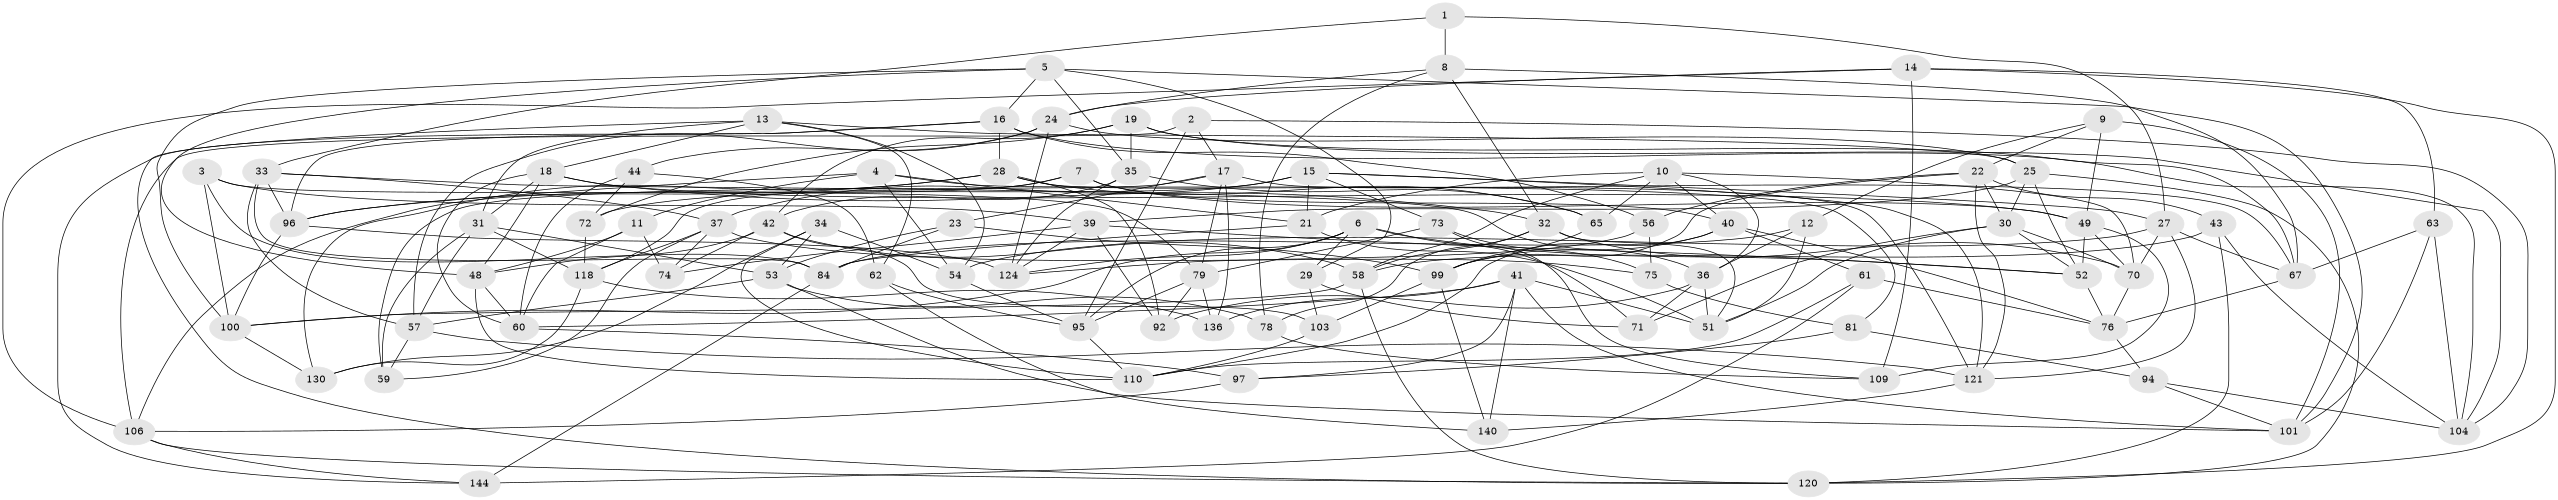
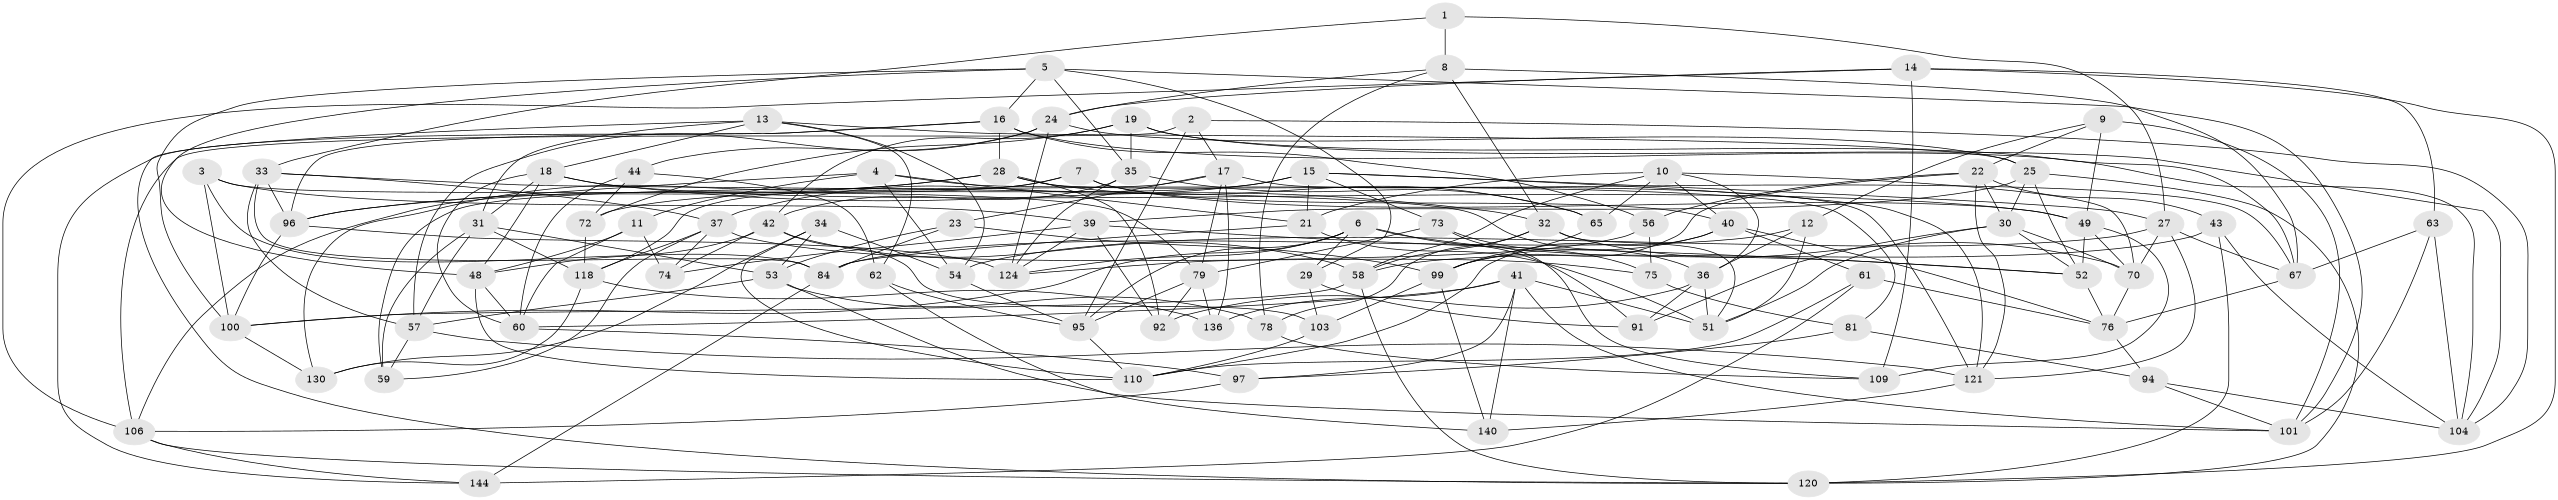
  graph {
    node [color=gray90 style=filled]
    8 [super="+71"]
    24 [super="+102"]
    32 [super="+87"]
    67 [super="+115"]
    78
    1
    27 [super="+134"]
    33 [super="+93"]
    54 [super="+126"]
    70 [super="+96"]
    121 [super="+129"]
    84 [super="+128"]
    n13 [label=96 super="+80"]
    36 [super="+138"]
    37 [super="+50"]
    57 [super="+90"]
    17 [super="+98"]
    79 [super="+113"]
    23
    59
    136
    2
    95 [super="+127"]
    104 [super="+112"]
    106 [super="+122"]
    110 [super="+117"]
    120 [super="+135"]
    144
    39 [super="+145"]
    52 [super="+55"]
    124 [super="+143"]
    74
    92
    3
    100 [super="+123"]
    130
    4 [super="+131"]
    11
    21 [super="+47"]
    81
    48 [super="+66"]
    60 [super="+137"]
    51 [super="+88"]
    97
    94
    5 [super="+89"]
    16 [super="+38"]
    29
    35 [super="+107"]
    101 [super="+133"]
    28 [super="+132"]
    56
-   91 [label=71]
+   91
    103
    65
    42 [super="+86"]
    6 [super="+26"]
    76 [super="+105"]
    40 [super="+83"]
    99 [super="+142"]
    61
    7
    49 [super="+108"]
    118 [super="+139"]
    109
    25 [super="+111"]
    44
    58 [super="+69"]
    9
    12
    22 [super="+64"]
    30 [super="+119"]
    43
    10 [super="+116"]
    13 [super="+85"]
    18 [super="+20"]
    31 [super="+82"]
    62
    53 [super="+114"]
    140
    14 [super="+77"]
    63
    34 [super="+68"]
    15 [super="+141"]
    72
    73
    75
    19 [super="+45"]
    41 [super="+125"]
    8 -- 24
    8 -- 32
    8 -- 67
    8 -- 78
    24 -- 57
    24 -- 124
    24 -- 25
    24 -- 44
    32 -- 78
    32 -- 70
    32 -- 51
    32 -- 58
    67 -- 76
    78 -- 109
    1 -- 8 [weight=2]
    1 -- 27
    1 -- 33
    27 -- 67
    27 -- 54
    27 -- 70
    27 -- 121
    33 -- 84
    33 -- n13
    33 -- 36
    33 -- 37
    33 -- 57
    54 -- 95
    70 -- 76
    121 -- 140
    84 -- 144
    n13 -- 124
    n13 -- 100
    36 -- 92
    36 -- 51
    36 -- 91
    37 -- 59
    37 -- 74
    37 -- 118
    37 -- 75
    57 -- 121
    57 -- 59
    17 -- 67
    17 -- 79
    17 -- 23
    17 -- 59
    17 -- 136
    79 -- 136
    79 -- 95
    79 -- 92
    23 -- 84
    23 -- 99
    23 -- 53
    2 -- 17
    2 -- 95
    2 -- 104
    2 -- 106
    95 -- 110
    106 -- 120
    106 -- 144
    39 -- 52
    39 -- 124
    39 -- 74
    39 -- 92
    52 -- 76
    3 -- 84
    3 -- 79
    3 -- 39
    3 -- 100
    100 -- 130
    4 -- 54
    4 -- n13
    4 -- 11
    4 -- 21 [weight=2]
    4 -- 81
    11 -- 74
    11 -- 48
    11 -- 60
    21 -- 84
    21 -- 51
    81 -- 97
    81 -- 94
    48 -- 110
    48 -- 60
    60 -- 97
    97 -- 106
    94 -- 104
    94 -- 101
    5 -- 100
    5 -- 48
    5 -- 16
    5 -- 29
    5 -- 35
    5 -- 101
    16 -- n13
    16 -- 104
    16 -- 144
    16 -- 28
    16 -- 56
    29 -- 91
    29 -- 103
    35 -- 124
    35 -- 65
    35 -- 42
    28 -- 121
    28 -- n13
    28 -- 92
    28 -- 130
    28 -- 65
    56 -- 124
    56 -- 75
    103 -- 110
    65 -- 99
    42 -- 74
    42 -- 48
    42 -- 103
    42 -- 58
    6 -- 95
    6 -- 52
    6 -- 124
    6 -- 100
    6 -- 29
    6 -- 91
    76 -- 94
    40 -- 110
    40 -- 76
    40 -- 99
    40 -- 61
    99 -- 103
    99 -- 140
    61 -- 110
    61 -- 144
    61 -- 76
    7 -- 106
    7 -- 40
    7 -- 49
    7 -- 118
    49 -- 70
    49 -- 52
    49 -- 109
    118 -- 136
    118 -- 130
    25 -- 120
    25 -- 39
    25 -- 52
    25 -- 30
    44 -- 60
    44 -- 62
    44 -- 72
    58 -- 120
    58 -- 100
    9 -- 101
    9 -- 49
    9 -- 12
    9 -- 22
    12 -- 84
    12 -- 36
    12 -- 51
    22 -- 121
    22 -- 56
    22 -- 99
    22 -- 30
    22 -- 43
    30 -- 70
    30 -- 52
    30 -- 51
    30 -- 91
    43 -- 104
    43 -- 120
    43 -- 58
    10 -- 70
    10 -- 36
    10 -- 21
    10 -- 65
    10 -- 40
    10 -- 58
    13 -- 54
    13 -- 120
    13 -- 25
    13 -- 18
    13 -- 31
    13 -- 62
    18 -- 32
    18 -- 48
    18 -- 60
    18 -- 49
    18 -- 31
    31 -- 57
    31 -- 59
    31 -- 118
    31 -- 53
    62 -- 95
    62 -- 140
    53 -- 78
    53 -- 57
    53 -- 101
    14 -- 24
    14 -- 106
    14 -- 120
    14 -- 109
    14 -- 63
    63 -- 67
    63 -- 104
    63 -- 101
    34 -- 54 [weight=2]
    34 -- 110
    34 -- 130
    34 -- 53
    15 -- 27
    15 -- 121
    15 -- 37
    15 -- 21
    15 -- 72
    15 -- 73
    72 -- 118
    73 -- 79
    73 -- 109
    73 -- 75
    75 -- 81
    19 -- 67
    19 -- 104
    19 -- 35 [weight=2]
    19 -- 42
    19 -- 72
    41 -- 136
    41 -- 60
    41 -- 51
    41 -- 97
    41 -- 101
    41 -- 140
  }
